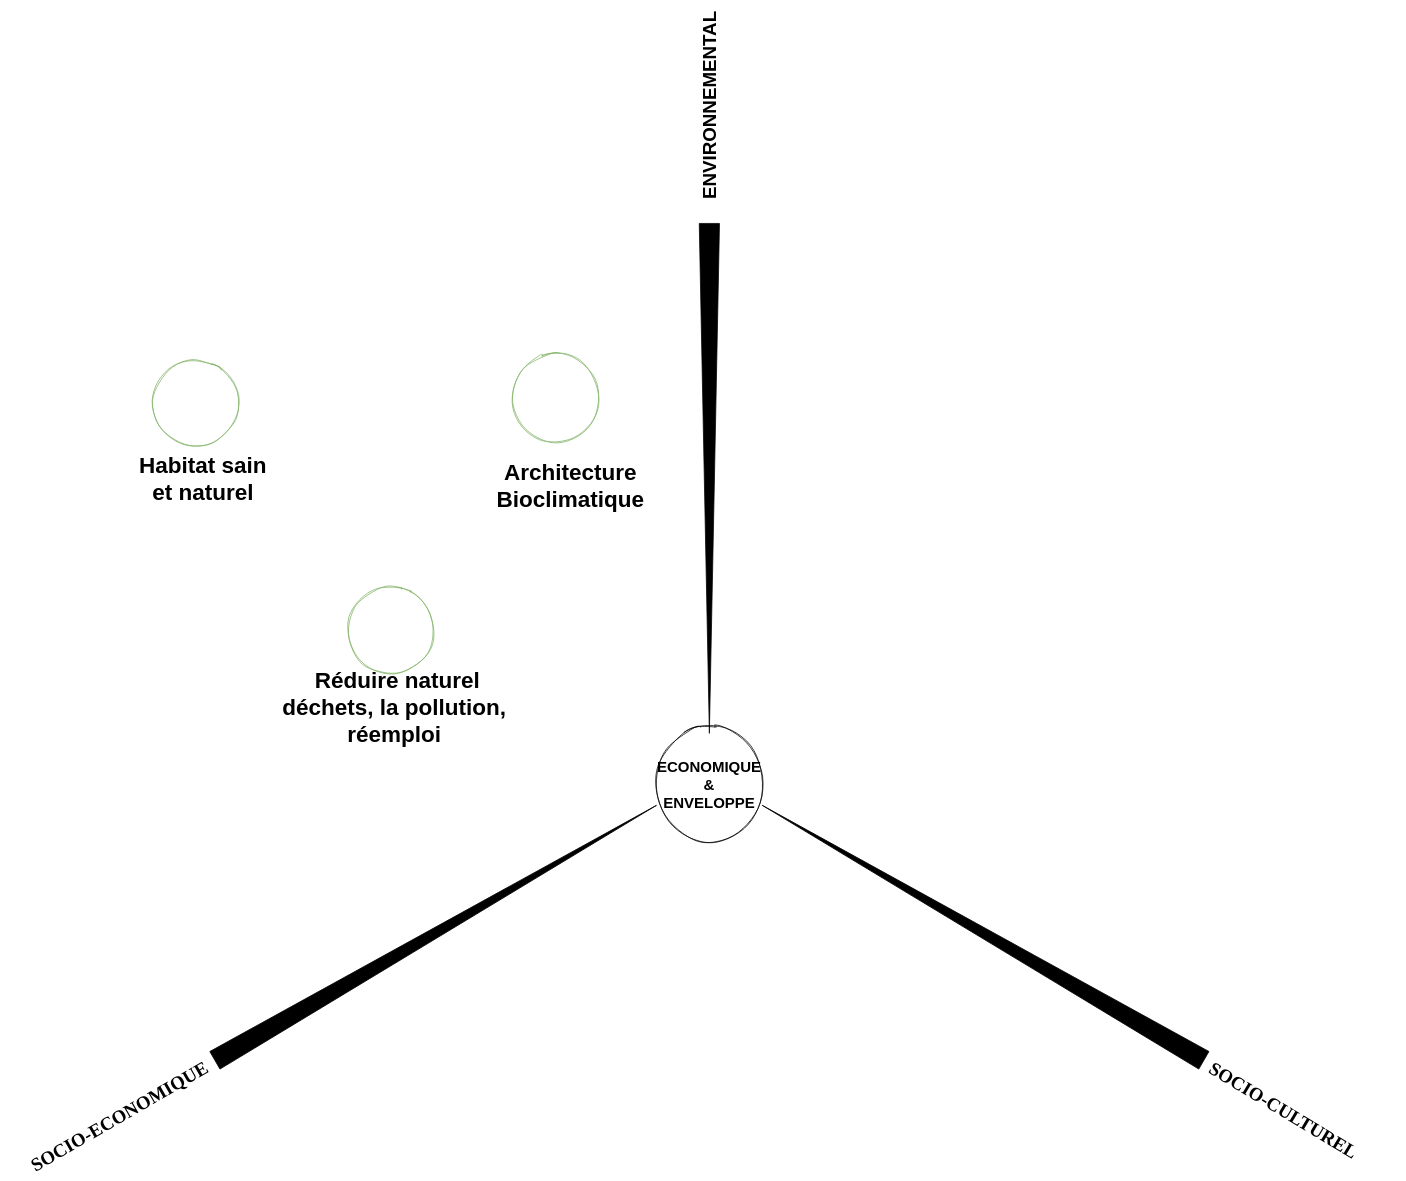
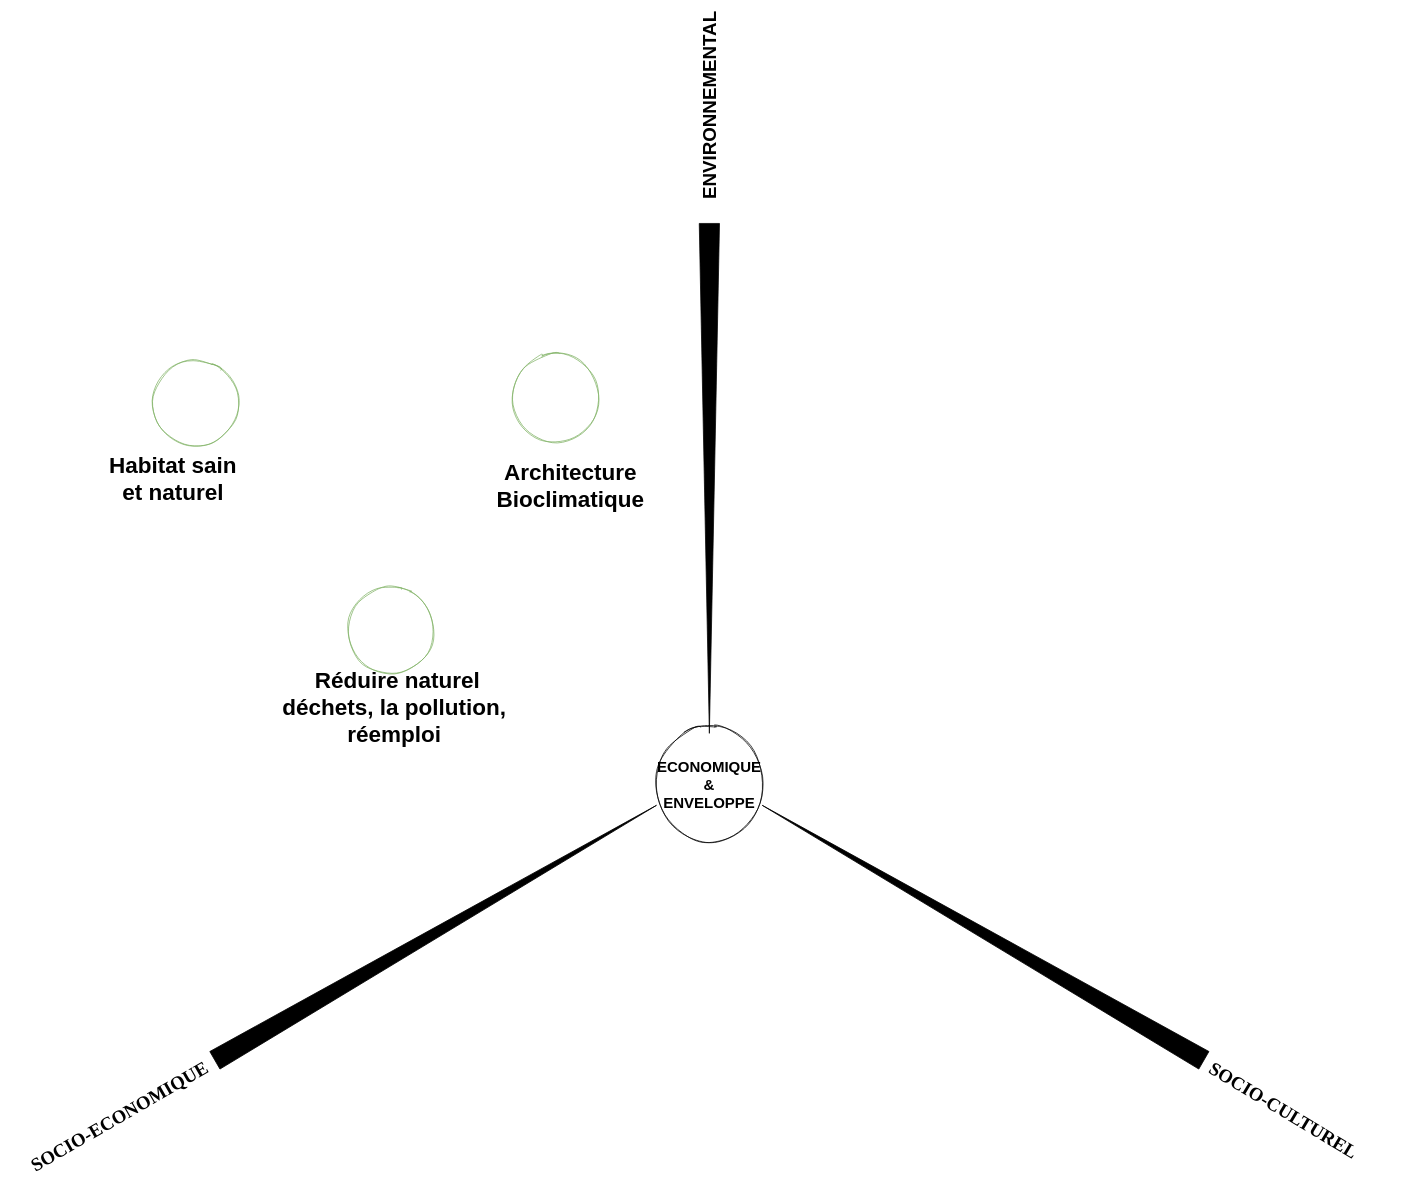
  <mxCell id="0" />
  <mxCell id="1" parent="0" />
  <mxCell id="2" value="&lt;div&gt;&lt;font style=&quot;font-size: 20px&quot;&gt;&lt;b&gt;ECONOMIQUE&lt;/b&gt;&lt;/font&gt;&lt;/div&gt;&lt;div&gt;&lt;font style=&quot;font-size: 20px&quot;&gt;&lt;b&gt; &amp;amp;&lt;/b&gt;&lt;/font&gt;&lt;/div&gt;&lt;div&gt;&lt;font style=&quot;font-size: 20px&quot;&gt;&lt;b&gt; ENVELOPPE&lt;/b&gt;&lt;/font&gt;&lt;/div&gt;" style="ellipse;whiteSpace=wrap;html=1;aspect=fixed;sketch=1;" vertex="1" parent="1"><mxGeometry x="870" y="860" width="150" height="150" as="geometry" /></mxCell>
  <mxCell id="3" value="" style="triangle;whiteSpace=wrap;html=1;rotation=90;fillColor=#000000;" vertex="1" parent="1"><mxGeometry x="605" y="514" width="680" height="27" as="geometry" /></mxCell>
  <mxCell id="4" value="" style="triangle;whiteSpace=wrap;html=1;rotation=-150;fillColor=#000000;" vertex="1" parent="1"><mxGeometry x="970" y="1120" width="680" height="27" as="geometry" /></mxCell>
  <mxCell id="5" value="" style="triangle;whiteSpace=wrap;html=1;rotation=-30;fillColor=#000000;" vertex="1" parent="1"><mxGeometry x="240" y="1120" width="680" height="27" as="geometry" /></mxCell>
  <mxCell id="6" value="&lt;font style=&quot;font-size: 25px&quot; face=&quot;Tahoma&quot;&gt;&lt;b&gt;&lt;font style=&quot;font-size: 25px&quot;&gt;SOCIO-CULTUREL&lt;/font&gt;&lt;/b&gt;&lt;/font&gt;" style="text;html=1;strokeColor=none;fillColor=none;align=center;verticalAlign=middle;whiteSpace=wrap;rounded=0;sketch=1;rotation=31;" vertex="1" parent="1"><mxGeometry x="1570" y="1360" width="281.84" height="20" as="geometry" /></mxCell>
  <mxCell id="7" value="&lt;font style=&quot;font-size: 25px&quot; face=&quot;Tahoma&quot;&gt;&lt;b&gt;&lt;font style=&quot;font-size: 25px&quot;&gt;SOCIO-ECONOMIQUE&lt;/font&gt;&lt;/b&gt;&lt;/font&gt;" style="text;whiteSpace=wrap;html=1;rotation=-30;" vertex="1" parent="1"><mxGeometry x="20" y="1350" width="300" height="40" as="geometry" /></mxCell>
  <mxCell id="8" value="&lt;font style=&quot;font-size: 25px&quot;&gt;&lt;b&gt;ENVIRONNEMENTAL&lt;/b&gt;&lt;/font&gt;" style="text;html=1;strokeColor=none;fillColor=none;align=center;verticalAlign=middle;whiteSpace=wrap;rounded=0;sketch=1;rotation=-90;" vertex="1" parent="1"><mxGeometry x="804.08" y="20" width="281.84" height="20" as="geometry" /></mxCell>
  <mxCell id="9" value="" style="ellipse;whiteSpace=wrap;html=1;aspect=fixed;sketch=1;strokeColor=#82b366;fillColor=none;" vertex="1" parent="1"><mxGeometry x="680" y="360" width="120" height="120" as="geometry" /></mxCell>
- <mxCell id="10" value="&lt;div style=&quot;font-size: 30px&quot;&gt;&lt;b&gt;&lt;font style=&quot;font-size: 30px&quot;&gt;Habitat sain et naturel&lt;/font&gt;&lt;/b&gt;&lt;/div&gt;" style="text;html=1;strokeColor=none;fillColor=none;align=center;verticalAlign=middle;whiteSpace=wrap;rounded=0;sketch=1;" vertex="1" parent="1"><mxGeometry x="180" y="504.5" width="180" height="46" as="geometry" /></mxCell>
+ <mxCell id="10" value="&lt;div style=&quot;font-size: 30px&quot;&gt;&lt;b&gt;&lt;font style=&quot;font-size: 30px&quot;&gt;Habitat sain et naturel&lt;/font&gt;&lt;/b&gt;&lt;/div&gt;" style="text;html=1;strokeColor=none;fillColor=none;align=center;verticalAlign=middle;whiteSpace=wrap;rounded=0;sketch=1;" vertex="1" parent="1"><mxGeometry x="140" y="504.5" width="180" height="46" as="geometry" /></mxCell>
  <mxCell id="11" value="" style="ellipse;whiteSpace=wrap;html=1;aspect=fixed;sketch=1;strokeColor=#82b366;fillColor=none;" vertex="1" parent="1"><mxGeometry x="200" y="367" width="120" height="120" as="geometry" /></mxCell>
  <mxCell id="12" value="" style="ellipse;whiteSpace=wrap;html=1;aspect=fixed;sketch=1;strokeColor=#82b366;fillColor=none;" vertex="1" parent="1"><mxGeometry x="460" y="670" width="120" height="120" as="geometry" /></mxCell>
  <mxCell id="13" value="&lt;font style=&quot;font-size: 30px&quot;&gt;&lt;b&gt;&lt;font style=&quot;font-size: 30px&quot;&gt;Architecture Bioclimatique&lt;/font&gt;&lt;/b&gt;&lt;/font&gt;" style="text;html=1;strokeColor=none;fillColor=none;align=center;verticalAlign=middle;whiteSpace=wrap;rounded=0;sketch=1;" vertex="1" parent="1"><mxGeometry x="670" y="514" width="180" height="46" as="geometry" /></mxCell>
  <mxCell id="14" value="&lt;font style=&quot;font-size: 30px&quot;&gt;&lt;b&gt;&lt;font style=&quot;font-size: 30px&quot;&gt;&amp;nbsp;Réduire naturel déchets, la pollution, réemploi&lt;br&gt;&lt;/font&gt;&lt;/b&gt;&lt;/font&gt;" style="text;html=1;strokeColor=none;fillColor=none;align=center;verticalAlign=middle;whiteSpace=wrap;rounded=0;sketch=1;" vertex="1" parent="1"><mxGeometry x="360" y="765" width="330" height="136" as="geometry" /></mxCell>
